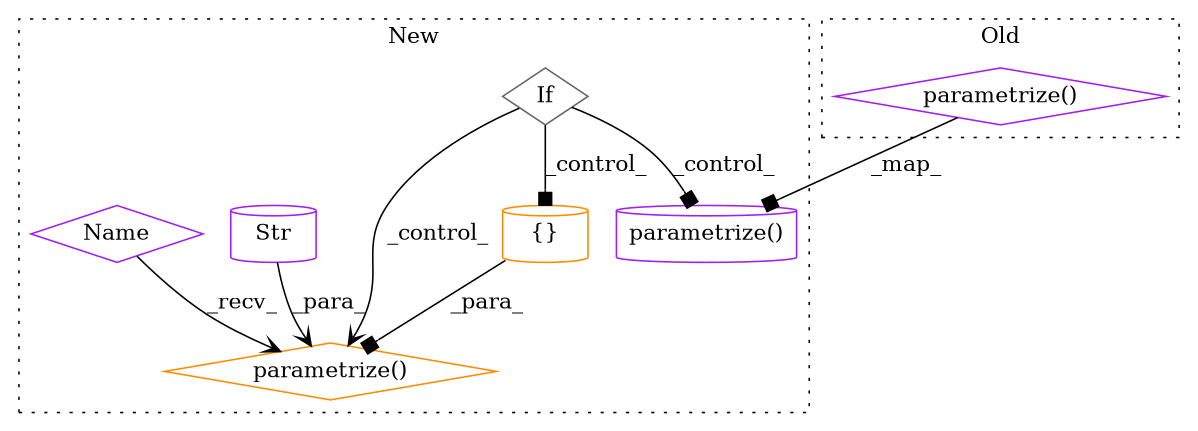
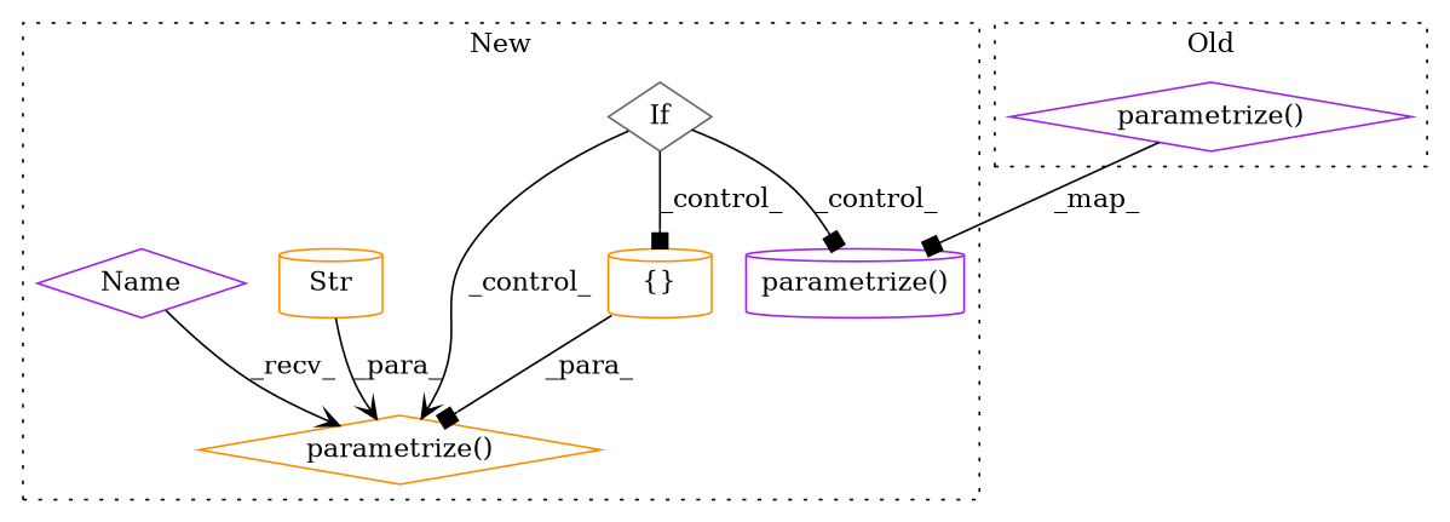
  digraph {
    node [a=75 l="21,1" shape=diamond color=purple]
    edge [arrowhead=box]
    n1 [label="parametrize()" s="563,598" shape=cylinder]
    n2 [a=96 l=0 label=If s=448 color=gray40]
    n3 [label="parametrize()" s="501,535" color=darkorange]
    n4 [a=59 l="1,0" label="{}" s="529,534" shape=cylinder color=darkorange]
-   n5 [a=66 l=5 label=Str s=522 shape=cylinder]
+   n5 [a=66 l=5 label=Str s=522 shape=cylinder color=darkorange]
    n6 [a=87 l=8 label=Name s=501]
    n7 [label="parametrize()" s="315,350"]
    subgraph cluster_1 {
      label=New
      style=dotted
      n1
      n2
      n3
      n4
      n5
      n6
    }
    subgraph cluster_2 {
      label=Old
      style=dotted
      n7
    }
    n2 -> n1 [label=_control_]
    n2 -> n3 [label=_control_ arrowhead=vee]
    n2 -> n4 [label=_control_]
    n4 -> n3 [label=_para_]
    n5 -> n3 [label=_para_ arrowhead=vee]
    n6 -> n3 [label=_recv_ arrowhead=vee]
    n7 -> n1 [label=_map_]
  }
